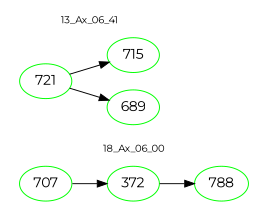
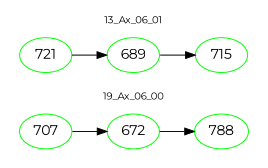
  digraph {
    fontname=Montserrat
    rankdir=LR
    node [color=green fontname=Montserrat]
    edge [color=black fontname=Montserrat]
    n1 [label=707]
-   n2 [label=372]
+   n2 [label=672]
    n3 [label=788]
    n4 [label=721]
    n5 [label=689]
    n6 [label=715]
    subgraph cluster_1 {
      color=white
      fontsize=10
-     label="18_Ax_06_00"
+     label="19_Ax_06_00"
      n1
      n2
      n3
    }
    subgraph cluster_2 {
      color=white
      fontsize=10
-     label="13_Ax_06_41"
+     label="13_Ax_06_01"
      n4
      n5
      n6
    }
    n1 -> n2
    n2 -> n3
    n4 -> n5
-   n4 -> n6
+   n5 -> n6
  }
